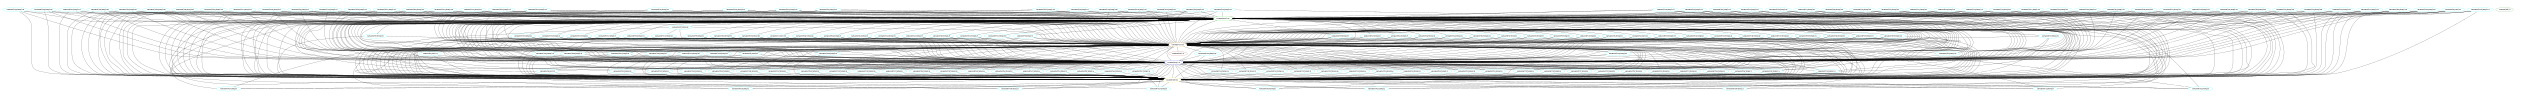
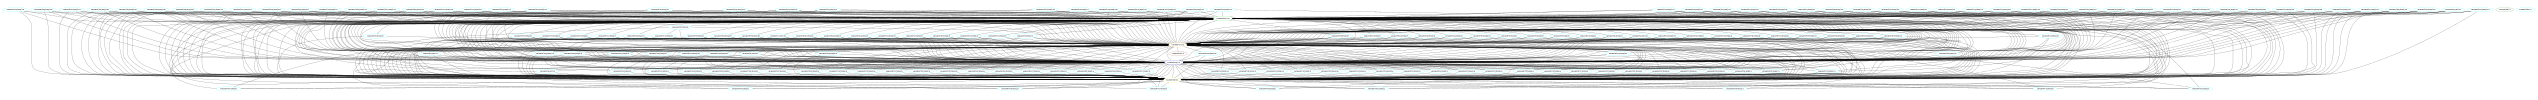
  graph {
    fontname="Fira Sans"
    node [color=cyan fontname="Fira Sans"]
    edge [fontname="Fira Sans"]
    n1 [label="VarName('t129',temp).0"]
    n2 [label="VarName('t128',temp).1"]
    n3 [label="VarName('t125',temp).2"]
    n4 [label="VarName('t124',temp).3"]
    n5 [label="VarName('t127',temp).4"]
    n6 [color=forestgreen label="ASMReg('edi').5"]
    n7 [label="VarName('t121',temp).6"]
    n8 [label="VarName('t120',temp).7"]
    n9 [label="VarName('t123',temp).8"]
    n10 [label="VarName('t122',temp).9"]
    n11 [color=yellow label="ASMReg('edx').10"]
    n12 [label="VarName('t58',temp).11"]
    n13 [label="VarName('t59',temp).12"]
    n14 [label="VarName('t56',temp).13"]
    n15 [label="VarName('t57',temp).14"]
    n16 [label="VarName('t54',temp).18"]
    n17 [label="VarName('t55',temp).16"]
    n18 [label="VarName('t52',temp).17"]
    n19 [label="VarName('t53',temp).18"]
    n20 [label="VarName('t50',temp).19"]
    n21 [label="VarName('t51',temp).20"]
    n22 [label="VarName('a',user).21"]
    n23 [label="VarName('t126',temp).22"]
    n24 [label="VarName('t101',temp).23"]
    n25 [label="VarName('t138',temp).24"]
    n26 [label="VarName('t139',temp).25"]
    n27 [label="VarName('t136',temp).26"]
    n28 [label="VarName('t137',temp).27"]
    n29 [label="VarName('t134',temp).28"]
    n30 [label="VarName('t135',temp).29"]
    n31 [label="VarName('t132',temp).30"]
    n32 [label="VarName('t133',temp).31"]
    n33 [label="VarName('t130',temp).32"]
    n34 [label="VarName('t131',temp).33"]
    n35 [label="VarName('t38',temp).34"]
    n36 [label="VarName('t39',temp).35"]
    n37 [label="VarName('t30',temp).36"]
    n38 [label="VarName('t31',temp).37"]
    n39 [label="VarName('t32',temp).38"]
    n40 [label="VarName('t33',temp).39"]
    n41 [label="VarName('t34',temp).40"]
    n42 [label="VarName('t35',temp).41"]
    n43 [label="VarName('t36',temp).42"]
    n44 [label="VarName('t37',temp).43"]
    n45 [label="VarName('t49',temp).44"]
    n46 [label="VarName('t48',temp).45"]
    n47 [label="VarName('t45',temp).46"]
    n48 [label="VarName('t44',temp).47"]
    n49 [label="VarName('t47',temp).48"]
    n50 [label="VarName('t46',temp).49"]
    n51 [label="VarName('t41',temp).50"]
    n52 [label="VarName('t40',temp).51"]
    n53 [label="VarName('t43',temp).52"]
    n54 [label="VarName('t42',temp).53"]
    n55 [color=brown label="ASMReg('esi').54"]
+   n56 [label="ASMReg('ebx').55"]
    n57 [color=blue label="ASMReg('esp').56"]
    n58 [label="VarName('z',user).57"]
    n59 [label="VarName('t107',temp).58"]
    n60 [label="VarName('t106',temp).59"]
    n61 [label="VarName('t105',temp).60"]
    n62 [label="VarName('t104',temp).61"]
    n63 [label="VarName('t103',temp).62"]
    n64 [label="VarName('t102',temp).63"]
    n65 [label="VarName('b',user).64"]
    n66 [label="VarName('t100',temp).65"]
    n67 [label="VarName('t109',temp).66"]
    n68 [label="VarName('t108',temp).67"]
    n69 [color=orange label="ASMReg('ecx').68"]
    n70 [label="VarName('t69',temp).69"]
    n71 [label="VarName('t68',temp).70"]
    n72 [label="VarName('t63',temp).71"]
    n73 [label="VarName('t62',temp).72"]
    n74 [label="VarName('t61',temp).73"]
    n75 [label="VarName('t60',temp).74"]
    n76 [label="VarName('t67',temp).75"]
    n77 [label="VarName('t66',temp).76"]
    n78 [label="VarName('t65',temp).77"]
    n79 [label="VarName('t64',temp).78"]
    n80 [label="VarName('t110',temp).79"]
    n81 [label="VarName('t111',temp).80"]
    n82 [label="VarName('t112',temp).81"]
    n83 [label="VarName('t113',temp).82"]
    n84 [label="VarName('t114',temp).83"]
    n85 [label="VarName('t115',temp).84"]
    n86 [label="VarName('t116',temp).85"]
    n87 [label="VarName('t117',temp).86"]
    n88 [label="VarName('t118',temp).87"]
    n89 [label="VarName('t119',temp).88"]
    n90 [label="VarName('t8',temp).89"]
    n91 [label="VarName('t9',temp).90"]
    n92 [label="VarName('t0',temp).91"]
    n93 [label="VarName('t1',temp).92"]
    n94 [label="VarName('t2',temp).93"]
    n95 [label="VarName('t3',temp).94"]
    n96 [label="VarName('t4',temp).95"]
    n97 [label="VarName('t5',temp).96"]
    n98 [label="VarName('t6',temp).97"]
    n99 [label="VarName('y',user).98"]
    n100 [label="VarName('t98',temp).99"]
    n101 [label="VarName('t99',temp).100"]
    n102 [label="VarName('c',user).101"]
    n103 [label="VarName('t92',temp).102"]
    n104 [label="VarName('t93',temp).103"]
    n105 [label="VarName('t90',temp).104"]
    n106 [label="VarName('t91',temp).105"]
    n107 [label="VarName('t96',temp).106"]
    n108 [label="VarName('t97',temp).107"]
    n109 [label="VarName('t94',temp).108"]
    n110 [label="VarName('t95',temp).109"]
    n111 [label="VarName('t7',temp).110"]
    n112 [label="VarName('t74',temp).111"]
    n113 [color=green label="ASMReg('eax').112"]
    n114 [label="VarName('t76',temp).113"]
    n115 [label="VarName('t77',temp).114"]
    n116 [label="VarName('t70',temp).115"]
    n117 [label="VarName('t71',temp).116"]
    n118 [label="VarName('t72',temp).117"]
    n119 [label="VarName('t73',temp).118"]
    n120 [label="VarName('t78',temp).119"]
    n121 [label="VarName('t79',temp).120"]
    n122 [label="VarName('t89',temp).121"]
    n123 [label="VarName('t88',temp).122"]
    n124 [label="VarName('t81',temp).123"]
    n125 [label="VarName('t80',temp).124"]
    n126 [label="VarName('t83',temp).125"]
    n127 [label="VarName('t82',temp).126"]
    n128 [label="VarName('t85',temp).127"]
    n129 [label="VarName('t84',temp).128"]
    n130 [label="VarName('t87',temp).129"]
    n131 [label="VarName('t86',temp).130"]
    n132 [label="VarName('t149',temp).131"]
    n133 [label="VarName('t148',temp).132"]
    n134 [label="VarName('t143',temp).133"]
    n135 [label="VarName('t142',temp).134"]
    n136 [label="VarName('t141',temp).135"]
    n137 [label="VarName('t140',temp).136"]
    n138 [label="VarName('t147',temp).137"]
    n139 [label="VarName('t146',temp).138"]
    n140 [label="VarName('t145',temp).139"]
    n141 [label="VarName('t144',temp).140"]
    n142 [label="VarName('t29',temp).141"]
    n143 [label="VarName('t28',temp).142"]
    n144 [label="VarName('t27',temp).143"]
    n145 [label="VarName('t26',temp).144"]
    n146 [label="VarName('t25',temp).145"]
    n147 [label="VarName('t24',temp).146"]
    n148 [label="VarName('t23',temp).147"]
    n149 [label="VarName('t22',temp).148"]
    n150 [label="VarName('t21',temp).149"]
    n151 [label="VarName('t20',temp).150"]
    n152 [label="VarName('x',user).151"]
    n153 [label="VarName('t154',temp).152"]
    n154 [label="VarName('t155',temp).153"]
    n155 [label="VarName('t156',temp).154"]
    n156 [label="VarName('t157',temp).155"]
    n157 [label="VarName('t150',temp).156"]
    n158 [label="VarName('t151',temp).157"]
    n159 [label="VarName('t152',temp).158"]
    n160 [label="VarName('t153',temp).159"]
    n161 [label="VarName('t158',temp).160"]
    n162 [label="VarName('t159',temp).161"]
    n163 [label="VarName('t12',temp).162"]
    n164 [label="VarName('t13',temp).163"]
    n165 [label="VarName('t10',temp).164"]
    n166 [label="VarName('t11',temp).165"]
    n167 [label="VarName('t16',temp).166"]
    n168 [label="VarName('t17',temp).167"]
    n169 [label="VarName('t14',temp).168"]
    n170 [label="VarName('t15',temp).169"]
    n171 [label="VarName('t18',temp).170"]
    n172 [label="VarName('t19',temp).171"]
    n173 [label="VarName('t75',temp).172"]
    n11 -- n1
    n11 -- n2
    n11 -- n3
    n11 -- n4
    n11 -- n5
    n11 -- n7
    n11 -- n8
    n11 -- n9
    n11 -- n10
    n12 -- n11
    n13 -- n11
    n14 -- n11
    n15 -- n11
    n16 -- n11
    n17 -- n11
    n18 -- n11
    n19 -- n11
    n20 -- n11
    n21 -- n11
    n22 -- n11
    n23 -- n11
    n24 -- n11
    n25 -- n11
    n26 -- n11
    n27 -- n11
    n28 -- n11
    n29 -- n11
    n30 -- n11
    n31 -- n11
    n32 -- n11
    n33 -- n11
    n34 -- n11
    n35 -- n11
    n36 -- n11
    n37 -- n11
    n38 -- n11
    n39 -- n11
    n40 -- n11
    n41 -- n11
    n42 -- n11
    n43 -- n11
    n44 -- n11
    n45 -- n11
    n46 -- n11
    n47 -- n11
    n48 -- n11
    n49 -- n11
    n50 -- n11
    n51 -- n11
    n52 -- n11
    n53 -- n11
    n54 -- n11
    n57 -- n1
    n57 -- n2
    n57 -- n3
    n57 -- n4
    n57 -- n5
    n57 -- n7
    n57 -- n8
    n57 -- n9
    n57 -- n10
    n57 -- n11
    n57 -- n12
    n57 -- n13
    n57 -- n14
    n57 -- n15
    n57 -- n16
    n57 -- n17
    n57 -- n18
    n57 -- n19
    n57 -- n20
    n57 -- n21
    n57 -- n22
    n57 -- n23
    n57 -- n24
    n57 -- n25
    n57 -- n26
    n57 -- n27
    n57 -- n28
    n57 -- n29
    n57 -- n30
    n57 -- n31
    n57 -- n32
    n57 -- n33
    n57 -- n34
    n57 -- n35
    n57 -- n36
    n57 -- n37
    n57 -- n38
    n57 -- n39
    n57 -- n40
    n57 -- n41
    n57 -- n42
    n57 -- n43
    n57 -- n44
    n57 -- n45
    n57 -- n46
    n57 -- n47
    n57 -- n49
    n57 -- n50
    n57 -- n51
    n57 -- n52
    n57 -- n53
    n57 -- n54
    n57 -- n57
    n58 -- n11
    n58 -- n57
    n59 -- n11
    n59 -- n57
    n60 -- n11
    n60 -- n57
    n61 -- n11
    n61 -- n57
    n62 -- n11
    n62 -- n57
    n63 -- n11
    n63 -- n57
    n64 -- n11
    n64 -- n57
    n65 -- n11
    n65 -- n57
    n66 -- n11
    n66 -- n57
    n67 -- n11
    n67 -- n57
    n68 -- n11
    n68 -- n57
    n69 -- n1
    n69 -- n2
    n69 -- n3
    n69 -- n4
    n69 -- n5
    n69 -- n7
    n69 -- n8
    n69 -- n9
    n69 -- n10
    n69 -- n12
    n69 -- n13
    n69 -- n14
    n69 -- n15
    n69 -- n16
    n69 -- n17
    n69 -- n18
    n69 -- n19
    n69 -- n20
    n69 -- n21
    n69 -- n22
    n69 -- n23
    n69 -- n24
    n69 -- n25
    n69 -- n26
    n69 -- n27
    n69 -- n28
    n69 -- n29
    n69 -- n30
    n69 -- n31
    n69 -- n32
    n69 -- n33
    n69 -- n34
    n69 -- n35
    n69 -- n36
    n69 -- n37
    n69 -- n38
    n69 -- n39
    n69 -- n40
    n69 -- n41
    n69 -- n42
    n69 -- n43
    n69 -- n44
    n69 -- n45
    n69 -- n46
    n69 -- n47
    n69 -- n48
    n69 -- n49
    n69 -- n50
    n69 -- n51
    n69 -- n52
    n69 -- n53
    n69 -- n54
    n69 -- n55
    n69 -- n57
    n69 -- n59
    n69 -- n60
    n69 -- n61
    n69 -- n62
    n69 -- n63
    n69 -- n64
    n69 -- n65
    n69 -- n66
    n69 -- n67
    n69 -- n68
    n70 -- n11
    n70 -- n57
    n70 -- n69
    n71 -- n11
    n71 -- n57
    n71 -- n69
    n72 -- n11
    n72 -- n57
    n72 -- n69
    n73 -- n11
    n73 -- n57
    n73 -- n69
    n74 -- n11
    n74 -- n57
    n74 -- n69
    n75 -- n11
    n75 -- n57
    n75 -- n69
    n76 -- n11
    n76 -- n57
    n76 -- n69
    n77 -- n11
    n77 -- n57
    n77 -- n69
    n78 -- n11
    n78 -- n57
    n78 -- n69
    n79 -- n11
    n79 -- n57
    n79 -- n69
    n80 -- n11
    n80 -- n57
    n80 -- n69
    n81 -- n11
    n81 -- n57
    n81 -- n69
    n82 -- n11
    n82 -- n57
    n82 -- n69
    n83 -- n11
    n83 -- n57
    n83 -- n69
    n84 -- n11
    n84 -- n57
    n84 -- n69
    n85 -- n11
    n85 -- n57
    n85 -- n69
    n86 -- n11
    n86 -- n57
    n86 -- n69
    n87 -- n11
    n87 -- n57
    n87 -- n69
    n88 -- n11
    n88 -- n57
    n88 -- n69
    n89 -- n11
    n89 -- n57
    n89 -- n69
    n90 -- n11
    n90 -- n32
    n90 -- n69
    n91 -- n11
    n91 -- n57
    n91 -- n69
    n92 -- n11
    n92 -- n69
    n93 -- n11
    n93 -- n57
    n93 -- n69
    n93 -- n83
    n94 -- n11
    n94 -- n57
    n94 -- n69
    n95 -- n11
    n95 -- n57
    n95 -- n69
    n96 -- n11
    n96 -- n57
    n96 -- n69
    n97 -- n11
    n97 -- n57
    n97 -- n69
    n98 -- n11
    n98 -- n57
    n98 -- n69
    n99 -- n11
    n99 -- n57
    n99 -- n69
    n100 -- n11
    n100 -- n57
    n100 -- n69
    n101 -- n11
    n101 -- n57
    n101 -- n69
    n102 -- n11
    n102 -- n57
    n102 -- n69
    n103 -- n11
    n103 -- n57
    n103 -- n69
    n104 -- n11
    n104 -- n57
    n104 -- n69
    n105 -- n11
    n105 -- n57
    n105 -- n69
    n106 -- n11
    n106 -- n57
    n106 -- n69
    n107 -- n11
    n107 -- n57
    n107 -- n69
    n108 -- n11
    n108 -- n57
    n108 -- n69
    n109 -- n11
    n109 -- n57
    n109 -- n69
    n110 -- n11
    n110 -- n57
    n110 -- n69
    n111 -- n11
    n111 -- n57
    n111 -- n69
    n112 -- n11
    n112 -- n57
    n112 -- n69
    n113 -- n1
    n113 -- n2
    n113 -- n3
    n113 -- n4
    n113 -- n5
    n113 -- n7
    n113 -- n8
    n113 -- n9
    n113 -- n10
    n113 -- n11
    n113 -- n12
    n113 -- n13
    n113 -- n14
    n113 -- n15
    n113 -- n16
    n113 -- n17
    n113 -- n18
    n113 -- n19
    n113 -- n20
    n113 -- n21
    n113 -- n22
    n113 -- n23
    n113 -- n24
    n113 -- n25
    n113 -- n26
    n113 -- n27
    n113 -- n28
    n113 -- n29
    n113 -- n30
    n113 -- n31
    n113 -- n32
    n113 -- n33
    n113 -- n34
    n113 -- n35
    n113 -- n36
    n113 -- n37
    n113 -- n38
    n113 -- n39
    n113 -- n40
    n113 -- n41
    n113 -- n42
    n113 -- n43
    n113 -- n44
    n113 -- n45
    n113 -- n46
    n113 -- n47
    n113 -- n48
    n113 -- n49
    n113 -- n50
    n113 -- n51
    n113 -- n52
    n113 -- n53
    n113 -- n54
    n113 -- n57
    n113 -- n58
    n113 -- n59
    n113 -- n60
    n113 -- n61
    n113 -- n62
    n113 -- n63
    n113 -- n64
    n113 -- n65
    n113 -- n66
    n113 -- n67
    n113 -- n69
    n113 -- n70
    n113 -- n71
    n113 -- n72
    n113 -- n73
    n113 -- n74
    n113 -- n75
    n113 -- n76
    n113 -- n77
    n113 -- n78
    n113 -- n79
    n113 -- n80
    n113 -- n81
    n113 -- n82
    n113 -- n84
    n113 -- n85
    n113 -- n86
    n113 -- n87
    n113 -- n88
    n113 -- n89
    n113 -- n90
    n113 -- n91
    n113 -- n92
    n113 -- n93
    n113 -- n94
    n113 -- n95
    n113 -- n96
    n113 -- n97
    n113 -- n98
    n113 -- n99
    n113 -- n100
    n113 -- n101
    n113 -- n102
    n113 -- n103
    n113 -- n104
    n113 -- n105
    n113 -- n106
    n113 -- n107
    n113 -- n108
    n113 -- n109
    n113 -- n110
    n113 -- n111
    n113 -- n112
    n113 -- n113
    n114 -- n11
    n114 -- n57
    n114 -- n69
    n114 -- n113
    n115 -- n11
    n115 -- n57
    n115 -- n69
    n115 -- n113
    n116 -- n11
    n116 -- n57
    n116 -- n69
    n116 -- n113
    n117 -- n11
    n117 -- n57
    n117 -- n69
    n117 -- n113
    n118 -- n11
    n118 -- n57
    n118 -- n69
    n118 -- n113
    n119 -- n11
    n119 -- n57
    n119 -- n69
    n119 -- n113
    n120 -- n11
    n120 -- n57
    n120 -- n69
    n120 -- n113
    n121 -- n11
    n121 -- n57
    n121 -- n69
    n121 -- n113
    n122 -- n11
    n122 -- n57
    n122 -- n69
    n122 -- n113
    n123 -- n11
    n123 -- n57
    n123 -- n69
    n123 -- n113
    n124 -- n11
    n124 -- n57
    n124 -- n69
    n124 -- n113
    n125 -- n11
    n125 -- n57
    n125 -- n69
    n125 -- n113
    n126 -- n11
    n126 -- n57
    n126 -- n69
    n126 -- n113
    n127 -- n11
    n127 -- n57
    n127 -- n69
    n127 -- n113
    n128 -- n11
    n128 -- n57
    n128 -- n69
    n128 -- n113
    n129 -- n11
    n129 -- n57
    n129 -- n69
    n129 -- n113
    n130 -- n11
    n130 -- n57
    n130 -- n69
    n130 -- n113
    n131 -- n11
    n131 -- n57
    n131 -- n69
    n131 -- n113
    n132 -- n11
    n132 -- n57
    n132 -- n69
    n132 -- n113
    n133 -- n11
    n133 -- n57
    n133 -- n69
    n133 -- n113
    n134 -- n11
    n134 -- n57
    n134 -- n69
    n134 -- n113
    n135 -- n11
    n135 -- n57
    n135 -- n69
    n135 -- n113
    n136 -- n11
    n136 -- n57
    n136 -- n69
    n136 -- n113
    n137 -- n11
    n137 -- n57
    n137 -- n69
    n137 -- n113
    n138 -- n11
    n138 -- n57
    n138 -- n69
    n138 -- n113
    n139 -- n11
    n139 -- n57
    n139 -- n69
    n139 -- n113
    n140 -- n11
    n140 -- n57
    n140 -- n69
    n140 -- n113
    n141 -- n11
    n141 -- n57
    n141 -- n69
    n141 -- n113
    n142 -- n11
    n142 -- n57
    n142 -- n69
    n142 -- n113
    n143 -- n11
    n143 -- n57
    n143 -- n69
    n143 -- n113
    n144 -- n11
    n144 -- n57
    n144 -- n69
    n144 -- n113
    n145 -- n11
    n145 -- n57
    n145 -- n69
    n145 -- n113
    n146 -- n11
    n146 -- n57
    n146 -- n69
    n146 -- n113
    n147 -- n11
    n147 -- n57
    n147 -- n69
    n147 -- n113
    n148 -- n11
    n148 -- n57
    n148 -- n69
    n148 -- n113
    n149 -- n11
    n149 -- n57
    n149 -- n69
    n149 -- n113
    n150 -- n11
    n150 -- n57
    n150 -- n69
    n150 -- n113
    n151 -- n11
    n151 -- n57
    n151 -- n69
    n151 -- n113
    n152 -- n11
    n152 -- n57
    n152 -- n69
    n152 -- n113
    n153 -- n11
    n153 -- n57
    n153 -- n69
    n153 -- n113
    n154 -- n11
    n154 -- n57
    n154 -- n69
    n154 -- n113
    n155 -- n11
    n155 -- n57
    n155 -- n69
    n155 -- n113
    n156 -- n11
    n156 -- n57
    n156 -- n69
    n156 -- n113
    n157 -- n11
    n157 -- n57
    n157 -- n69
    n157 -- n113
    n158 -- n11
    n158 -- n57
    n158 -- n69
    n158 -- n113
    n159 -- n11
    n159 -- n57
    n159 -- n69
    n159 -- n113
    n160 -- n11
    n160 -- n57
    n160 -- n69
    n160 -- n113
    n161 -- n11
    n161 -- n57
    n161 -- n69
    n161 -- n113
    n162 -- n11
    n162 -- n57
    n162 -- n69
    n162 -- n113
    n163 -- n11
    n163 -- n57
    n163 -- n69
    n163 -- n113
    n164 -- n11
    n164 -- n57
    n164 -- n69
    n164 -- n113
    n165 -- n11
    n165 -- n57
    n165 -- n69
    n165 -- n113
    n166 -- n11
    n166 -- n57
    n166 -- n69
    n166 -- n113
    n167 -- n11
    n167 -- n57
    n167 -- n69
    n167 -- n113
    n168 -- n11
    n168 -- n57
    n168 -- n69
    n168 -- n113
    n169 -- n11
    n169 -- n57
    n169 -- n69
    n169 -- n113
    n170 -- n11
    n170 -- n57
    n170 -- n69
    n170 -- n113
    n171 -- n11
    n171 -- n57
    n171 -- n69
    n171 -- n113
    n172 -- n11
    n172 -- n57
    n172 -- n69
    n172 -- n113
    n173 -- n11
    n173 -- n57
    n173 -- n69
    n173 -- n113
  }
